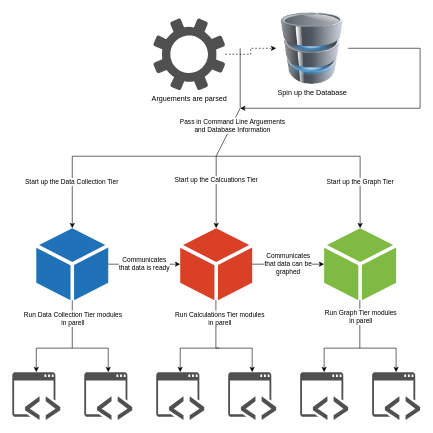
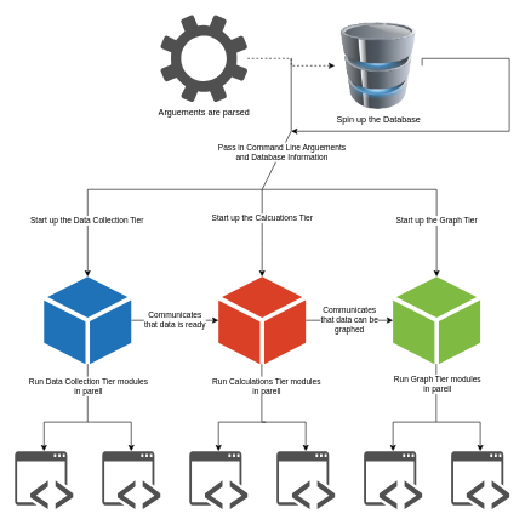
  <mxCell id="0" />
  <mxCell id="1" parent="0" />
  <mxCell id="2" style="edgeStyle=orthogonalEdgeStyle;rounded=0;orthogonalLoop=1;jettySize=auto;html=1;entryX=0;entryY=0.5;entryDx=0;entryDy=0;dashed=1;" edge="1" parent="1" source="3" target="10"><mxGeometry relative="1" as="geometry" /></mxCell>
- <mxCell id="3" value="Arguements are parsed" style="pointerEvents=1;shadow=0;dashed=0;html=1;strokeColor=none;fillColor=#505050;labelPosition=center;verticalLabelPosition=bottom;verticalAlign=top;outlineConnect=0;align=center;shape=mxgraph.office.concepts.settings;" vertex="1" parent="1"><mxGeometry x="255" y="30" width="120" height="120" as="geometry" /></mxCell>
+ <mxCell id="3" value="Arguements are parsed" style="pointerEvents=1;shadow=0;dashed=0;html=1;strokeColor=none;fillColor=#505050;labelPosition=center;verticalLabelPosition=bottom;verticalAlign=top;outlineConnect=0;align=center;shape=mxgraph.office.concepts.settings;" vertex="1" parent="1"><mxGeometry x="220" y="20" width="120" height="120" as="geometry" /></mxCell>
  <mxCell id="4" value="&lt;div&gt;Communicates&lt;/div&gt;&lt;div&gt;that data is ready&lt;br&gt;&lt;/div&gt;" style="edgeStyle=orthogonalEdgeStyle;rounded=0;orthogonalLoop=1;jettySize=auto;html=1;" edge="1" parent="1" source="5" target="7"><mxGeometry relative="1" as="geometry" /></mxCell>
  <mxCell id="5" value="" style="pointerEvents=1;shadow=0;dashed=0;html=1;strokeColor=none;labelPosition=center;verticalLabelPosition=bottom;verticalAlign=top;outlineConnect=0;align=center;shape=mxgraph.office.concepts.node_generic;fillColor=#2072B8;" vertex="1" parent="1"><mxGeometry x="60" y="380" width="120" height="120" as="geometry" /></mxCell>
  <mxCell id="6" value="&lt;div&gt;Communicates&lt;/div&gt;&lt;div&gt;that data can be&lt;/div&gt;&lt;div&gt;graphed&lt;br&gt;&lt;/div&gt;" style="edgeStyle=orthogonalEdgeStyle;rounded=0;orthogonalLoop=1;jettySize=auto;html=1;" edge="1" parent="1" source="7" target="8"><mxGeometry relative="1" as="geometry" /></mxCell>
  <mxCell id="7" value="" style="pointerEvents=1;shadow=0;dashed=0;html=1;strokeColor=none;labelPosition=center;verticalLabelPosition=bottom;verticalAlign=top;outlineConnect=0;align=center;shape=mxgraph.office.concepts.node_generic;fillColor=#DA4026;" vertex="1" parent="1"><mxGeometry x="300" y="380" width="120" height="120" as="geometry" /></mxCell>
  <mxCell id="8" value="" style="pointerEvents=1;shadow=0;dashed=0;html=1;strokeColor=none;labelPosition=center;verticalLabelPosition=bottom;verticalAlign=top;outlineConnect=0;align=center;shape=mxgraph.office.concepts.node_generic;fillColor=#7FBA42;" vertex="1" parent="1"><mxGeometry x="540" y="380" width="120" height="120" as="geometry" /></mxCell>
  <mxCell id="9" style="edgeStyle=orthogonalEdgeStyle;rounded=0;orthogonalLoop=1;jettySize=auto;html=1;exitX=1;exitY=0.5;exitDx=0;exitDy=0;" edge="1" parent="1" source="10"><mxGeometry relative="1" as="geometry"><mxPoint x="400" y="180" as="targetPoint" /><mxPoint x="630" y="100" as="sourcePoint" /><Array as="points"><mxPoint x="700" y="80" /><mxPoint x="700" y="180" /></Array></mxGeometry></mxCell>
- <mxCell id="10" value="Spin up the Database" style="image;html=1;image=img/lib/clip_art/computers/Database_128x128.png" vertex="1" parent="1"><mxGeometry x="460" y="20" width="120" height="120" as="geometry" /></mxCell>
+ <mxCell id="10" value="Spin up the Database" style="image;html=1;image=img/lib/clip_art/computers/Database_128x128.png" vertex="1" parent="1"><mxGeometry x="460" y="30" width="120" height="120" as="geometry" /></mxCell>
  <mxCell id="11" value="&lt;div&gt;Start up the Calcuations Tier&lt;/div&gt;" style="endArrow=classic;html=1;" edge="1" parent="1" target="7"><mxGeometry x="0.167" y="-30" width="50" height="50" relative="1" as="geometry"><mxPoint x="360" y="260" as="sourcePoint" /><mxPoint x="390" y="220" as="targetPoint" /><Array as="points"><mxPoint x="360" y="330" /></Array><mxPoint x="30" y="-30" as="offset" /></mxGeometry></mxCell>
  <mxCell id="12" value="" style="endArrow=classic;html=1;rounded=0;" edge="1" parent="1" target="8"><mxGeometry width="50" height="50" relative="1" as="geometry"><mxPoint x="360" y="260" as="sourcePoint" /><mxPoint x="600" y="370" as="targetPoint" /><Array as="points"><mxPoint x="600" y="260" /></Array></mxGeometry></mxCell>
  <mxCell id="13" value="Start up the Graph Tier" style="edgeLabel;html=1;align=center;verticalAlign=middle;resizable=0;points=[];" vertex="1" connectable="0" parent="12"><mxGeometry x="0.328" y="-42" relative="1" as="geometry"><mxPoint as="offset" /></mxGeometry></mxCell>
  <mxCell id="14" value="" style="endArrow=classic;html=1;rounded=0;" edge="1" parent="1"><mxGeometry width="50" height="50" relative="1" as="geometry"><mxPoint x="360" y="260" as="sourcePoint" /><mxPoint x="120" y="380" as="targetPoint" /><Array as="points"><mxPoint x="120" y="260" /></Array></mxGeometry></mxCell>
  <mxCell id="15" value="Start up the Data Collection Tier" style="edgeLabel;html=1;align=center;verticalAlign=middle;resizable=0;points=[];" vertex="1" connectable="0" parent="14"><mxGeometry x="0.333" y="42" relative="1" as="geometry"><mxPoint x="-44" y="42" as="offset" /></mxGeometry></mxCell>
  <mxCell id="16" value="" style="endArrow=none;html=1;rounded=0;" edge="1" parent="1"><mxGeometry width="50" height="50" relative="1" as="geometry"><mxPoint x="360" y="260" as="sourcePoint" /><mxPoint x="400" y="80" as="targetPoint" /><Array as="points"><mxPoint x="400" y="180" /></Array></mxGeometry></mxCell>
  <mxCell id="17" value="&lt;div&gt;Pass in Command Line Arguements&lt;/div&gt;&lt;div&gt;and Database Information&lt;br&gt;&lt;/div&gt;" style="edgeLabel;html=1;align=center;verticalAlign=middle;resizable=0;points=[];" vertex="1" connectable="0" parent="16"><mxGeometry x="-0.391" y="-1" relative="1" as="geometry"><mxPoint as="offset" /></mxGeometry></mxCell>
  <mxCell id="18" value="" style="pointerEvents=1;shadow=0;dashed=0;html=1;strokeColor=none;fillColor=#505050;labelPosition=center;verticalLabelPosition=bottom;verticalAlign=top;outlineConnect=0;align=center;shape=mxgraph.office.concepts.application_hybrid;" vertex="1" parent="1"><mxGeometry x="20" y="620" width="80" height="80" as="geometry" /></mxCell>
  <mxCell id="19" value="" style="pointerEvents=1;shadow=0;dashed=0;html=1;strokeColor=none;fillColor=#505050;labelPosition=center;verticalLabelPosition=bottom;verticalAlign=top;outlineConnect=0;align=center;shape=mxgraph.office.concepts.application_hybrid;" vertex="1" parent="1"><mxGeometry x="140" y="620" width="80" height="80" as="geometry" /></mxCell>
  <mxCell id="20" value="" style="pointerEvents=1;shadow=0;dashed=0;html=1;strokeColor=none;fillColor=#505050;labelPosition=center;verticalLabelPosition=bottom;verticalAlign=top;outlineConnect=0;align=center;shape=mxgraph.office.concepts.application_hybrid;" vertex="1" parent="1"><mxGeometry x="260" y="620" width="80" height="80" as="geometry" /></mxCell>
  <mxCell id="21" value="" style="pointerEvents=1;shadow=0;dashed=0;html=1;strokeColor=none;fillColor=#505050;labelPosition=center;verticalLabelPosition=bottom;verticalAlign=top;outlineConnect=0;align=center;shape=mxgraph.office.concepts.application_hybrid;" vertex="1" parent="1"><mxGeometry x="380" y="620" width="80" height="80" as="geometry" /></mxCell>
  <mxCell id="22" value="" style="pointerEvents=1;shadow=0;dashed=0;html=1;strokeColor=none;fillColor=#505050;labelPosition=center;verticalLabelPosition=bottom;verticalAlign=top;outlineConnect=0;align=center;shape=mxgraph.office.concepts.application_hybrid;" vertex="1" parent="1"><mxGeometry x="500" y="620" width="80" height="80" as="geometry" /></mxCell>
  <mxCell id="23" value="" style="pointerEvents=1;shadow=0;dashed=0;html=1;strokeColor=none;fillColor=#505050;labelPosition=center;verticalLabelPosition=bottom;verticalAlign=top;outlineConnect=0;align=center;shape=mxgraph.office.concepts.application_hybrid;" vertex="1" parent="1"><mxGeometry x="620" y="620" width="80" height="80" as="geometry" /></mxCell>
  <mxCell id="24" value="" style="endArrow=none;html=1;" edge="1" parent="1" target="5"><mxGeometry width="50" height="50" relative="1" as="geometry"><mxPoint x="120" y="580" as="sourcePoint" /><mxPoint x="120" y="510" as="targetPoint" /></mxGeometry></mxCell>
  <mxCell id="25" value="&lt;div&gt;Run Data Collection Tier modules&lt;/div&gt;&lt;div&gt;in parell&lt;br&gt;&lt;/div&gt;" style="edgeLabel;html=1;align=center;verticalAlign=middle;resizable=0;points=[];" vertex="1" connectable="0" parent="24"><mxGeometry x="0.35" relative="1" as="geometry"><mxPoint y="4" as="offset" /></mxGeometry></mxCell>
  <mxCell id="26" value="" style="endArrow=none;html=1;" edge="1" parent="1"><mxGeometry width="50" height="50" relative="1" as="geometry"><mxPoint x="359.5" y="580" as="sourcePoint" /><mxPoint x="359.5" y="500" as="targetPoint" /></mxGeometry></mxCell>
  <mxCell id="27" value="&lt;div&gt;Run Calculations Tier modules&lt;/div&gt;&lt;div&gt;in parell&lt;/div&gt;" style="edgeLabel;html=1;align=center;verticalAlign=middle;resizable=0;points=[];" vertex="1" connectable="0" parent="26"><mxGeometry x="0.25" y="-1" relative="1" as="geometry"><mxPoint x="4.5" as="offset" /></mxGeometry></mxCell>
  <mxCell id="28" value="" style="endArrow=none;html=1;" edge="1" parent="1"><mxGeometry width="50" height="50" relative="1" as="geometry"><mxPoint x="599.5" y="580" as="sourcePoint" /><mxPoint x="599.5" y="500" as="targetPoint" /></mxGeometry></mxCell>
  <mxCell id="29" value="&lt;div&gt;Run Graph Tier modules&lt;/div&gt;&lt;div&gt;in parell&lt;/div&gt;" style="edgeLabel;html=1;align=center;verticalAlign=middle;resizable=0;points=[];" vertex="1" connectable="0" parent="28"><mxGeometry x="0.325" y="-4" relative="1" as="geometry"><mxPoint x="-3.5" as="offset" /></mxGeometry></mxCell>
  <mxCell id="30" value="" style="endArrow=classic;html=1;rounded=0;" edge="1" parent="1" target="19"><mxGeometry width="50" height="50" relative="1" as="geometry"><mxPoint x="120" y="580" as="sourcePoint" /><mxPoint x="340" y="470" as="targetPoint" /><Array as="points"><mxPoint x="180" y="580" /></Array></mxGeometry></mxCell>
  <mxCell id="31" value="" style="endArrow=classic;html=1;rounded=0;" edge="1" parent="1"><mxGeometry width="50" height="50" relative="1" as="geometry"><mxPoint x="360" y="580" as="sourcePoint" /><mxPoint x="420" y="620" as="targetPoint" /><Array as="points"><mxPoint x="420" y="580" /></Array></mxGeometry></mxCell>
  <mxCell id="32" value="" style="endArrow=classic;html=1;rounded=0;" edge="1" parent="1"><mxGeometry width="50" height="50" relative="1" as="geometry"><mxPoint x="600" y="580" as="sourcePoint" /><mxPoint x="660" y="620" as="targetPoint" /><Array as="points"><mxPoint x="660" y="580" /></Array></mxGeometry></mxCell>
  <mxCell id="33" value="" style="endArrow=classic;html=1;rounded=0;" edge="1" parent="1" target="18"><mxGeometry width="50" height="50" relative="1" as="geometry"><mxPoint x="120" y="580" as="sourcePoint" /><mxPoint x="220" y="660" as="targetPoint" /><Array as="points"><mxPoint x="60" y="580" /></Array></mxGeometry></mxCell>
  <mxCell id="34" value="" style="endArrow=classic;html=1;rounded=0;entryX=0.5;entryY=0;entryDx=0;entryDy=0;entryPerimeter=0;" edge="1" parent="1" target="20"><mxGeometry width="50" height="50" relative="1" as="geometry"><mxPoint x="365" y="580" as="sourcePoint" /><mxPoint x="305" y="620" as="targetPoint" /><Array as="points"><mxPoint x="300" y="580" /></Array></mxGeometry></mxCell>
  <mxCell id="35" value="" style="endArrow=classic;html=1;rounded=0;" edge="1" parent="1"><mxGeometry width="50" height="50" relative="1" as="geometry"><mxPoint x="600" y="580" as="sourcePoint" /><mxPoint x="540" y="620" as="targetPoint" /><Array as="points"><mxPoint x="540" y="580" /></Array></mxGeometry></mxCell>
